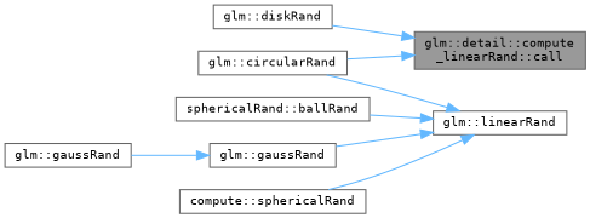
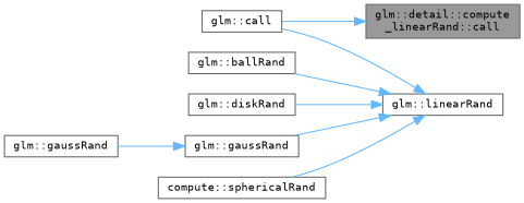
  digraph {
    rankdir=RL
    node [color=grey40 fillcolor=white fontname=Terminal fontsize=10 shape=box style=filled]
    edge [color=steelblue1 dir=back fontname=Terminal fontsize=10 labelfontname=Helvetica labelfontsize=10 style=solid]
    n1 [color=gray40 fillcolor=grey60 fontcolor=black height=0.2 label="glm::detail::compute\l_linearRand::call" width=0.4]
-   n2 [height=0.2 label="glm::circularRand" width=0.4]
+   n2 [height=0.2 label="glm::call" width=0.4]
    n3 [height=0.2 label="glm::linearRand" width=0.4]
-   n4 [height=0.2 label="sphericalRand::ballRand" width=0.4]
+   n4 [height=0.2 label="glm::ballRand" width=0.4]
    n5 [height=0.2 label="glm::diskRand" width=0.4]
    n6 [height=0.2 label="glm::gaussRand" width=0.4]
    n7 [height=0.2 label="compute::sphericalRand" width=0.4]
    n8 [height=0.2 label="glm::gaussRand" width=0.4]
    n1 -> n2
    n3 -> n2
    n3 -> n4
-   n1 -> n5
+   n3 -> n5
    n3 -> n6
    n3 -> n7
    n6 -> n8
  }
